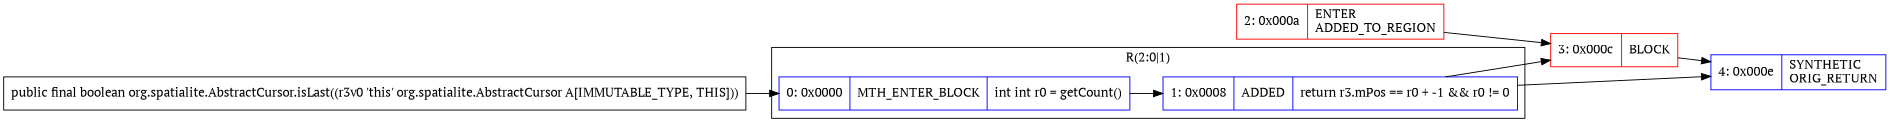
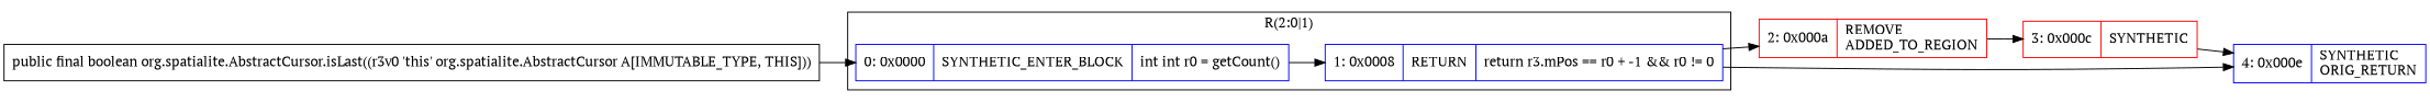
  digraph {
    fontname="PT Serif"
    rankdir=LR
    node [color=blue fontname="PT Serif" shape=record]
    edge [fontname="PT Serif"]
-   n1 [label="{0\:\ 0x0000|MTH_ENTER_BLOCK\l|int int r0 = getCount()\l}"]
-   n2 [label="{1\:\ 0x0008|ADDED\l|return r3.mPos == r0 + \-1 && r0 != 0\l}"]
-   n3 [color=red label="{2\:\ 0x000a|ENTER\lADDED_TO_REGION\l}"]
+   n1 [label="{0\:\ 0x0000|SYNTHETIC_ENTER_BLOCK\l|int int r0 = getCount()\l}"]
+   n2 [label="{1\:\ 0x0008|RETURN\l|return r3.mPos == r0 + \-1 && r0 != 0\l}"]
+   n3 [color=red label="{2\:\ 0x000a|REMOVE\lADDED_TO_REGION\l}"]
    n4 [label="{4\:\ 0x000e|SYNTHETIC\lORIG_RETURN\l}"]
-   n5 [color=red label="{3\:\ 0x000c|BLOCK\l}"]
+   n5 [color=red label="{3\:\ 0x000c|SYNTHETIC\l}"]
    n6 [label="{public final boolean org.spatialite.AbstractCursor.isLast((r3v0 'this' org.spatialite.AbstractCursor A[IMMUTABLE_TYPE, THIS])) }" color=""]
    subgraph cluster_1 {
      label="R(2:0|1)"
      n1
      n2
    }
    n1 -> n2
-   n2 -> n5
+   n2 -> n3
    n2 -> n4
    n3 -> n5
    n5 -> n4
    n6 -> n1
  }
